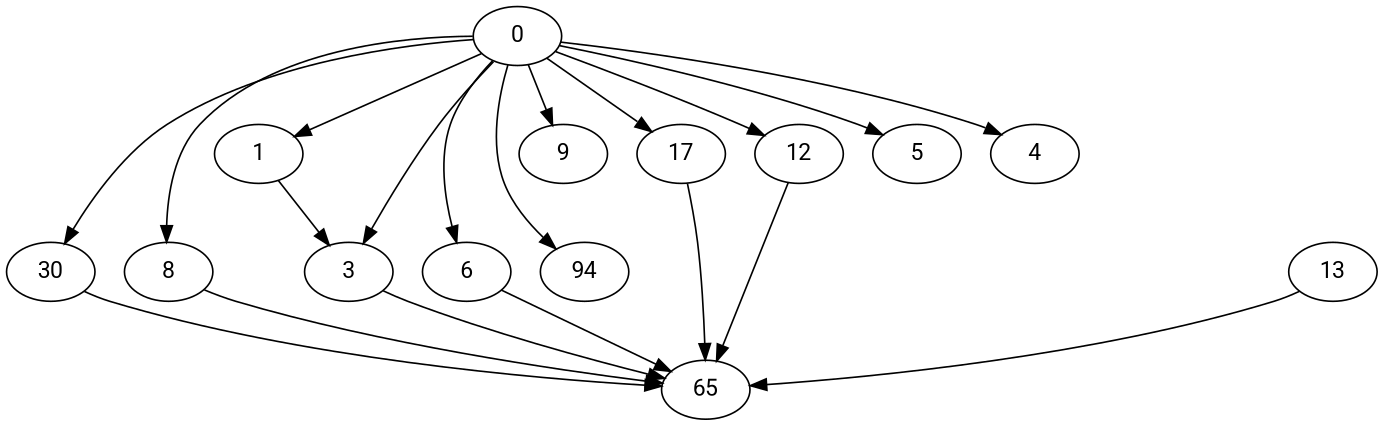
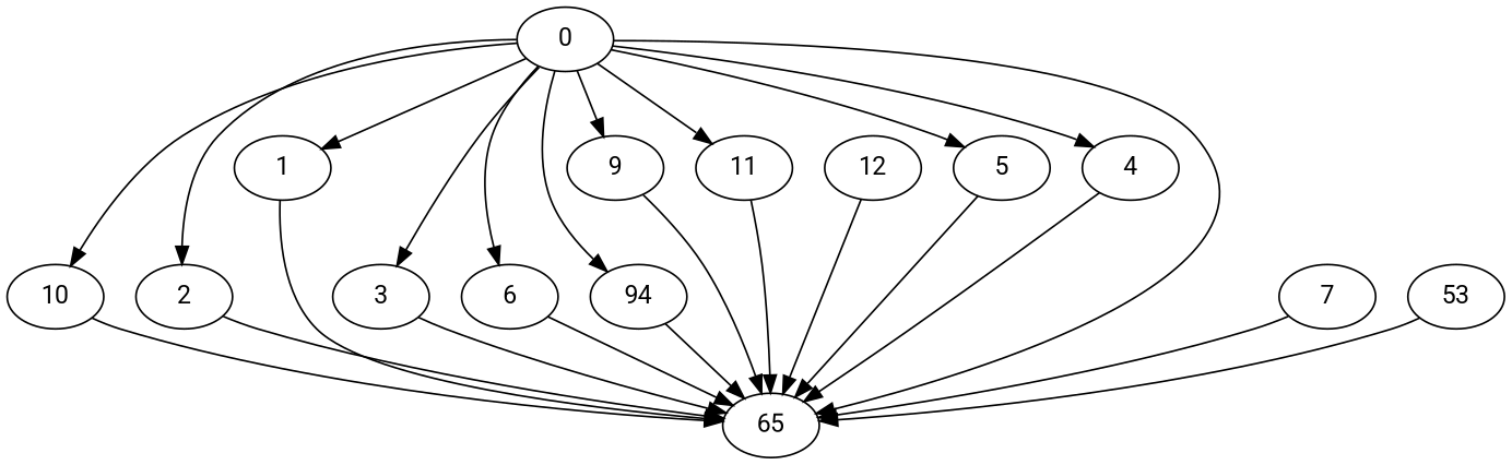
  digraph {
    "Duplicate states"=0
    GraphType=F_J
    "Max states in OPEN"=0
    Modes="120000ms; topo-ordered tasks, ; Pruning: task equivalence, fixed order ready list, ; F-value: ; Optimisation: best schedule length (SL) optimisation on equal, "
    NumberOfTasks=16
    "Pruned using list schedule length"=4943120
    "States removed from OPEN"=0
    TargetSystem="Homogeneous-2"
    "Time to schedule (ms)"=5940
    "Total idle time"=15
    "Total schedule length"=52
    "Total sequential time"=76
    "Total states created"=11501829
    fontname=Roboto
    node [Processor=0 Weight=4 fontname=Roboto]
    edge [Weight=37 fontname=Roboto]
    0 ["Finish time"=6 "Start time"=0 Weight=6]
-   10 ["Finish time"=42 Processor=1 "Start time"=35 Weight=7 label=30]
-   8 ["Finish time"=49 Processor=1 "Start time"=44 Weight=5]
+   10 ["Finish time"=42 Processor=1 "Start time"=35 Weight=7]
+   8 ["Finish time"=49 Processor=1 "Start time"=44 Weight=5 label=2]
    1 ["Finish time"=9 "Start time"=6 Weight=3]
    6 ["Finish time"=13 "Start time"=9]
    n6 ["Finish time"=20 "Start time"=13 Weight=7 label=94]
    9 ["Finish time"=28 "Start time"=24]
-   11 ["Finish time"=24 "Start time"=22 Weight=2 label=17]
+   11 ["Finish time"=24 "Start time"=22 Weight=2]
    3 ["Finish time"=35 Processor=1 "Start time"=25 Weight=10]
    12 ["Finish time"=19 Processor=1 "Start time"=15]
    5 ["Finish time"=39 "Start time"=34 Weight=5]
    4 ["Finish time"=22 "Start time"=20 Weight=2]
    n13 ["Finish time"=52 Processor=1 "Start time"=49 Weight=3 label=65]
-   13 ["Finish time"=34 "Start time"=28 Weight=6]
+   7 ["Finish time"=44 Processor=1 "Start time"=42 Weight=2]
+   13 ["Finish time"=34 "Start time"=28 Weight=6 label=53]
    0 -> 10 [Weight=28]
    0 -> 8
    0 -> 1 [Weight=23]
    0 -> 6 [Weight=46]
    0 -> n6 [Weight=46]
    0 -> 9 [Weight=32]
    0 -> 11
    0 -> 3 [Weight=19]
-   0 -> 12 [Weight=9]
+   0 -> n13 [Weight=9]
    0 -> 5
    0 -> 4 [Weight=42]
    10 -> n13 [Weight=46]
    8 -> n13
-   1 -> 3
+   1 -> n13
    6 -> n13 [Weight=32]
+   n6 -> n13 [Weight=28]
+   9 -> n13 [Weight=19]
    11 -> n13 [Weight=19]
    3 -> n13 [Weight=9]
    12 -> n13 [Weight=14]
+   5 -> n13 [Weight=9]
+   4 -> n13 [Weight=9]
+   7 -> n13 [Weight=42]
    13 -> n13 [Weight=14]
  }
